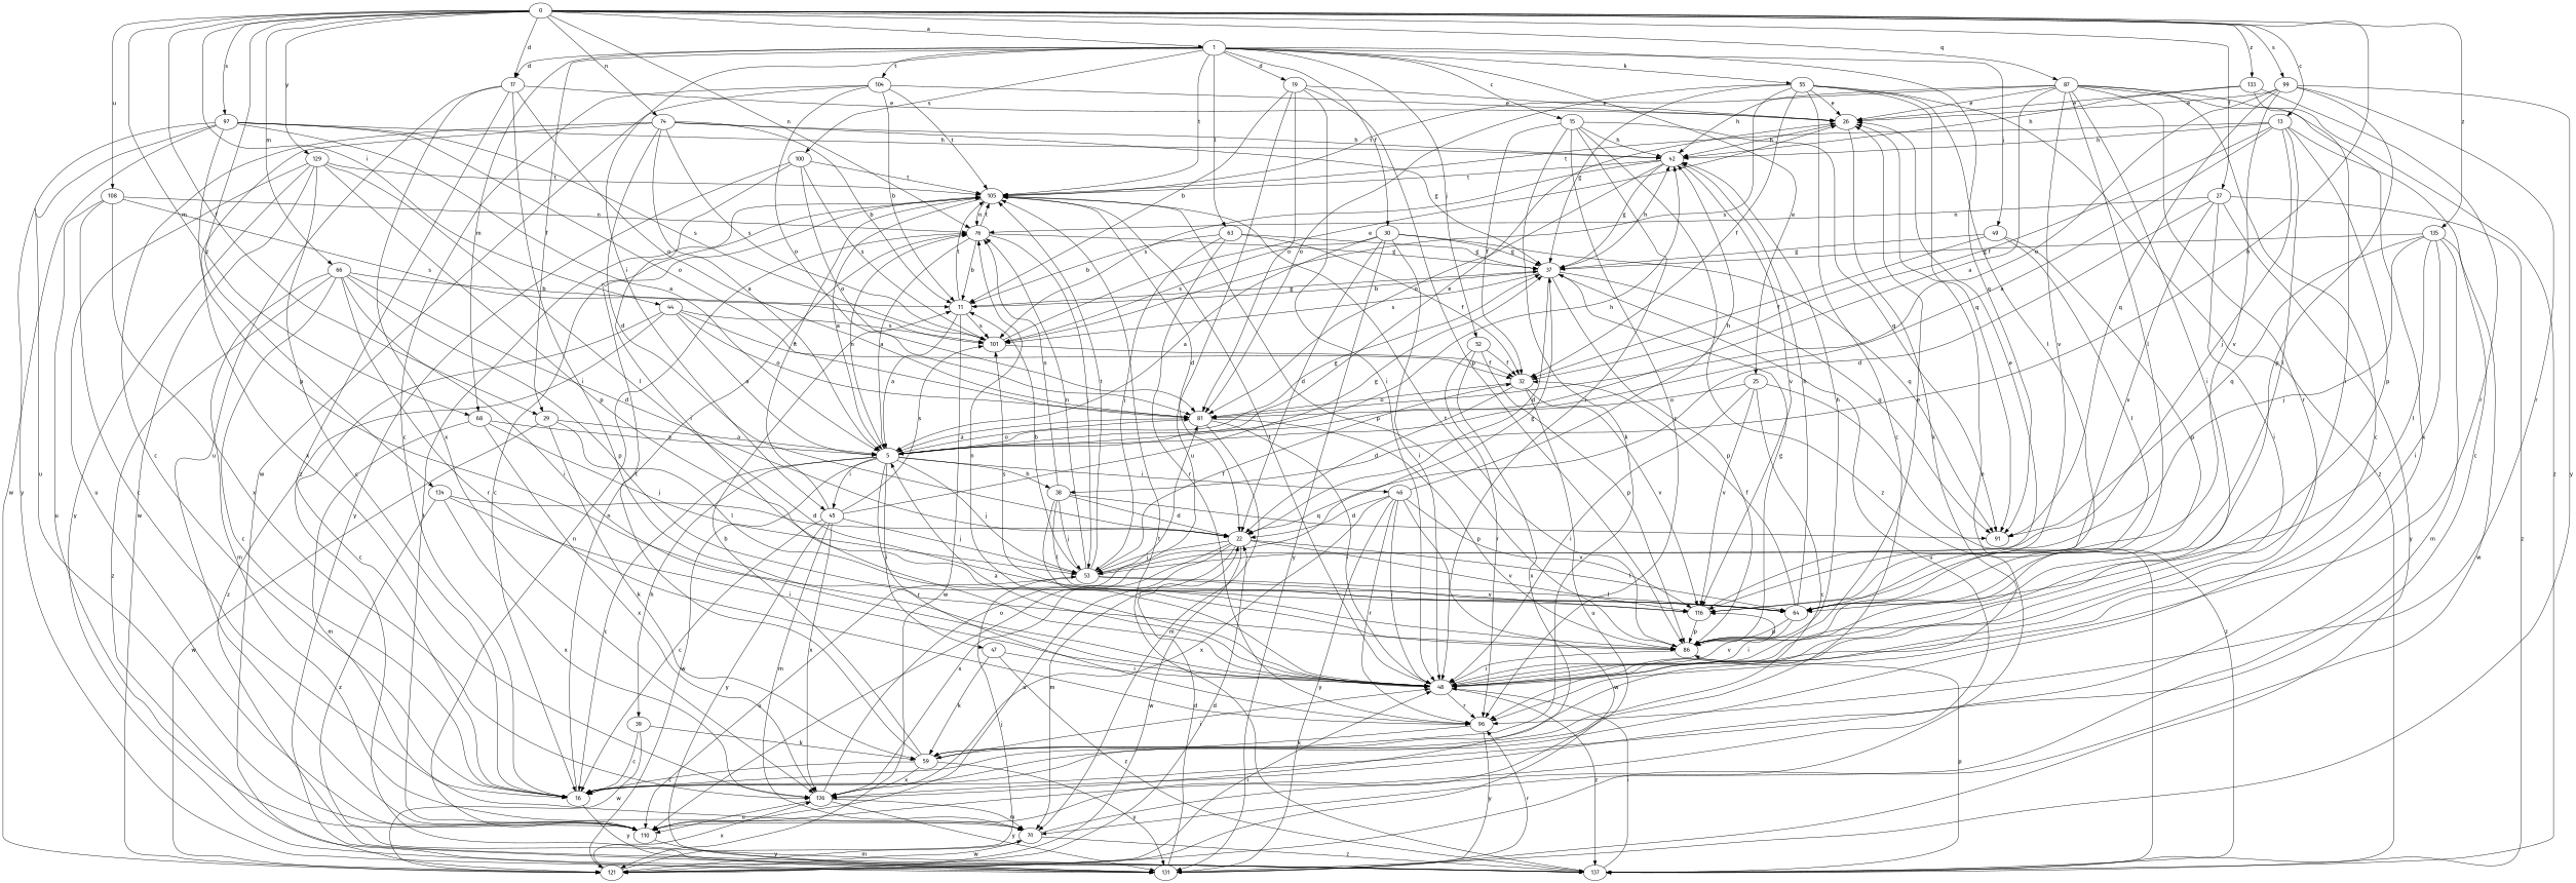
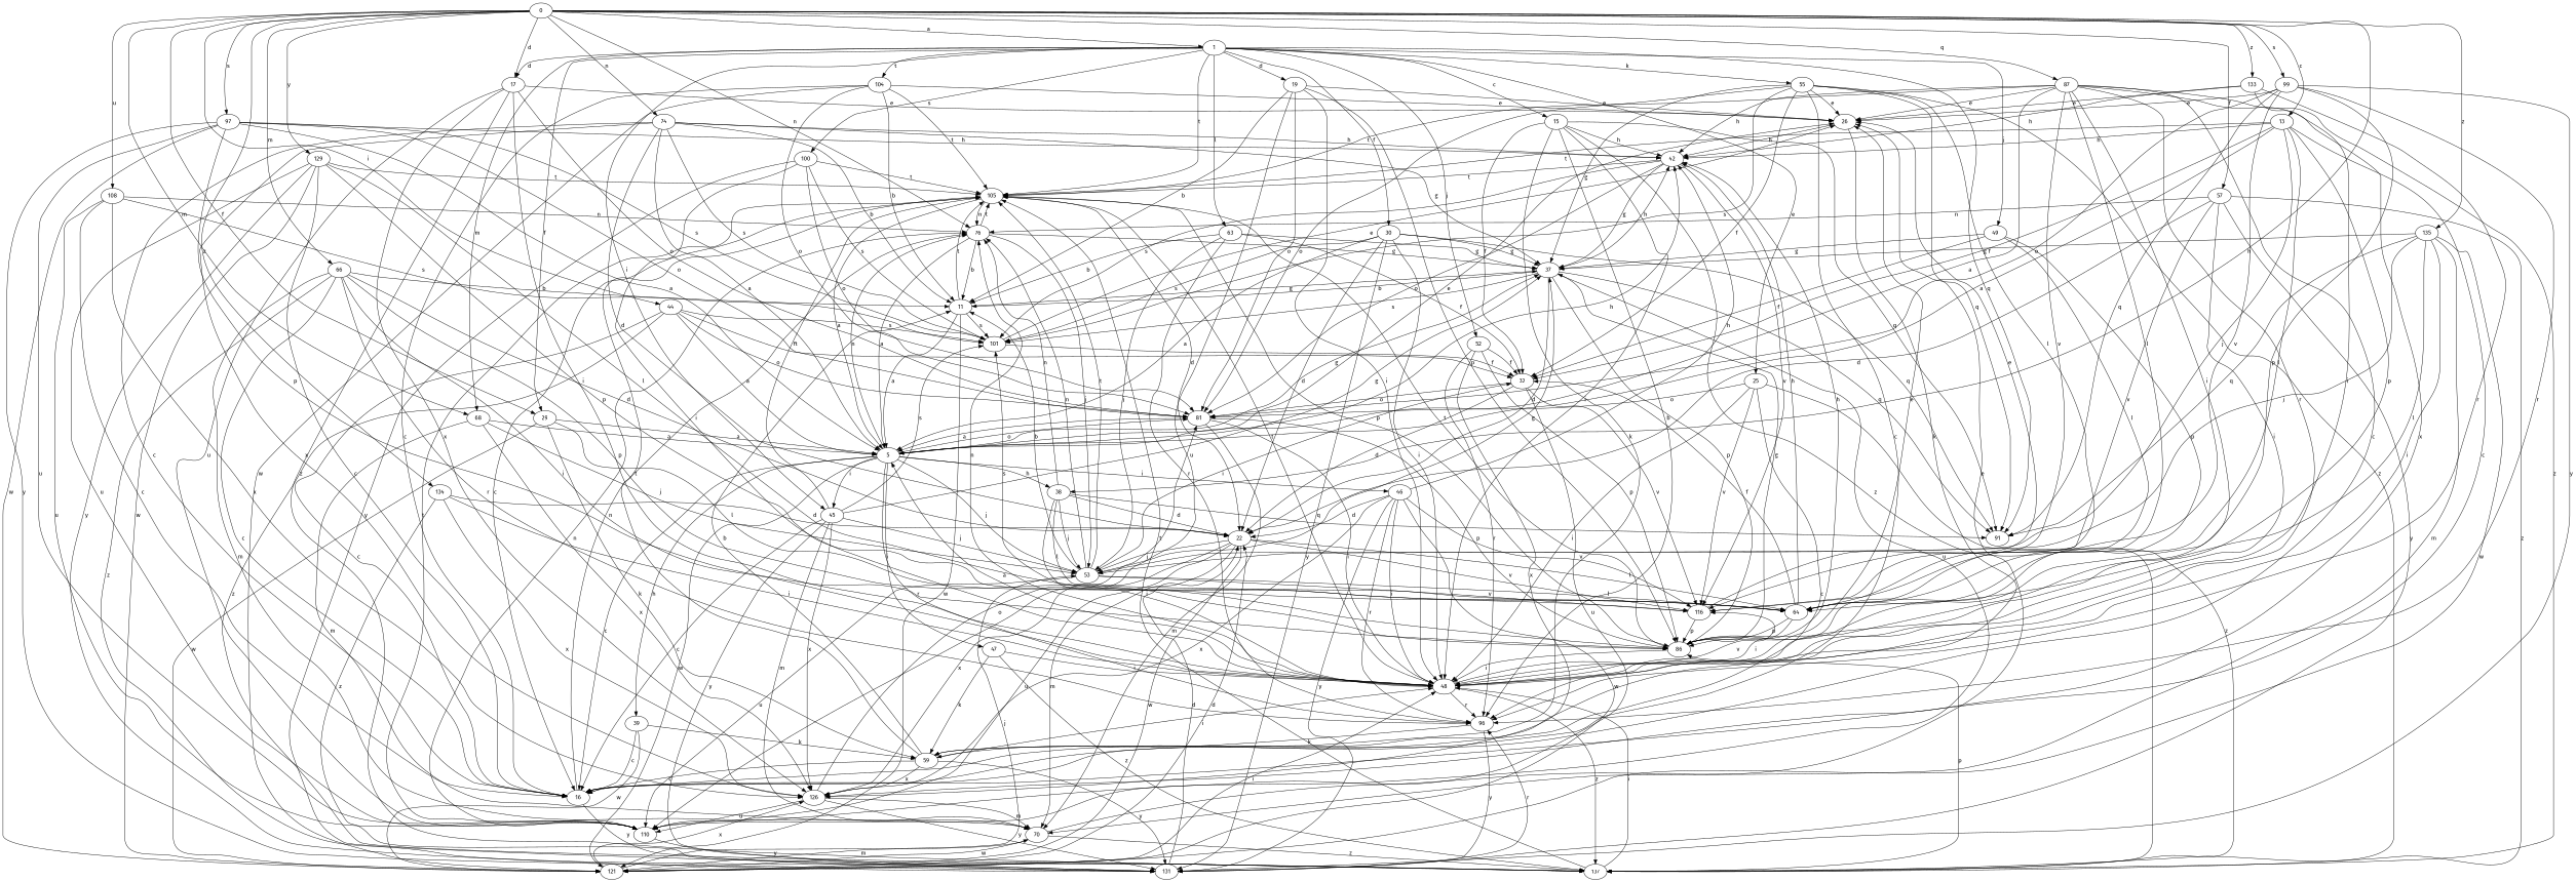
  strict digraph {
    fontname="Fira Sans"
    node [fontname="Fira Sans"]
    edge [fontname="Fira Sans"]
    0
    1
    13
    17
-   27
+   27 [label=57]
    29
    38
    44
    66
    68
    74
    76
    87
    97
    99
    108
    129
    133
    134
    135
    15
    19
    25
    30
    45
    49
    52
    55
    63
    91
    100
    104
    105
    5
    16
    42
    53
    32
    64
    86
    26
    81
    48
    137
    110
    126
    131
    22
    116
    121
    59
    101
    96
    11
    70
    37
    39
    46
    47
    0 -> 1 [label=a]
    0 -> 13 [label=c]
    0 -> 17 [label=d]
    0 -> 27 [label=f]
    0 -> 29 [label=f]
    0 -> 38 [label=h]
    0 -> 44 [label=i]
    0 -> 66 [label=m]
    0 -> 68 [label=m]
    0 -> 74 [label=n]
    0 -> 76 [label=n]
    0 -> 87 [label=q]
    0 -> 97 [label=s]
    0 -> 99 [label=s]
    0 -> 108 [label=u]
    0 -> 129 [label=y]
    0 -> 133 [label=z]
    0 -> 134 [label=z]
    0 -> 135 [label=z]
    1 -> 17 [label=d]
    1 -> 29 [label=f]
    1 -> 68 [label=m]
    1 -> 15 [label=c]
    1 -> 19 [label=d]
    1 -> 25 [label=e]
    1 -> 30 [label=f]
    1 -> 45 [label=i]
    1 -> 49 [label=j]
    1 -> 52 [label=j]
    1 -> 55 [label=k]
    1 -> 63 [label=l]
    1 -> 91 [label=q]
    1 -> 100 [label=s]
    1 -> 104 [label=t]
    1 -> 105 [label=t]
    13 -> 105 [label=t]
    13 -> 5 [label=a]
    13 -> 16 [label=c]
    13 -> 42 [label=h]
    13 -> 53 [label=j]
    13 -> 32 [label=f]
    13 -> 64 [label=l]
    13 -> 86 [label=p]
    17 -> 26 [label=e]
    17 -> 81 [label=o]
    17 -> 48 [label=i]
    17 -> 137 [label=z]
    17 -> 110 [label=u]
    17 -> 126 [label=x]
    27 -> 76 [label=n]
    27 -> 48 [label=i]
    27 -> 137 [label=z]
    27 -> 131 [label=y]
    27 -> 22 [label=d]
    27 -> 116 [label=v]
    29 -> 5 [label=a]
    29 -> 64 [label=l]
    29 -> 121 [label=w]
    29 -> 59 [label=k]
    38 -> 76 [label=n]
    38 -> 91 [label=q]
    38 -> 53 [label=j]
    38 -> 64 [label=l]
    38 -> 48 [label=i]
    38 -> 22 [label=d]
    44 -> 5 [label=a]
    44 -> 16 [label=c]
    44 -> 32 [label=f]
    44 -> 81 [label=o]
    44 -> 137 [label=z]
    44 -> 101 [label=s]
    66 -> 16 [label=c]
    66 -> 86 [label=p]
    66 -> 48 [label=i]
    66 -> 137 [label=z]
    66 -> 22 [label=d]
    66 -> 96 [label=r]
    66 -> 11 [label=b]
    66 -> 70 [label=m]
    68 -> 5 [label=a]
    68 -> 53 [label=j]
    68 -> 126 [label=x]
    68 -> 70 [label=m]
    74 -> 5 [label=a]
    74 -> 16 [label=c]
    74 -> 42 [label=h]
    74 -> 126 [label=x]
    74 -> 22 [label=d]
    74 -> 101 [label=s]
    74 -> 11 [label=b]
    74 -> 37 [label=g]
    76 -> 105 [label=t]
    76 -> 5 [label=a]
    76 -> 53 [label=j]
    76 -> 11 [label=b]
    76 -> 37 [label=g]
    87 -> 105 [label=t]
    87 -> 5 [label=a]
    87 -> 16 [label=c]
    87 -> 42 [label=h]
    87 -> 64 [label=l]
    87 -> 26 [label=e]
    87 -> 48 [label=i]
    87 -> 137 [label=z]
    87 -> 126 [label=x]
    87 -> 116 [label=v]
    87 -> 96 [label=r]
    97 -> 5 [label=a]
    97 -> 42 [label=h]
    97 -> 86 [label=p]
    97 -> 81 [label=o]
    97 -> 110 [label=u]
    97 -> 131 [label=y]
    97 -> 121 [label=w]
    97 -> 101 [label=s]
    99 -> 91 [label=q]
    99 -> 86 [label=p]
    99 -> 26 [label=e]
    99 -> 81 [label=o]
    99 -> 131 [label=y]
    99 -> 116 [label=v]
    99 -> 96 [label=r]
    108 -> 76 [label=n]
    108 -> 16 [label=c]
    108 -> 110 [label=u]
    108 -> 126 [label=x]
    108 -> 101 [label=s]
    129 -> 105 [label=t]
    129 -> 16 [label=c]
    129 -> 64 [label=l]
    129 -> 86 [label=p]
    129 -> 110 [label=u]
    129 -> 131 [label=y]
    129 -> 121 [label=w]
    133 -> 42 [label=h]
    133 -> 26 [label=e]
    133 -> 48 [label=i]
    133 -> 96 [label=r]
    134 -> 48 [label=i]
    134 -> 137 [label=z]
    134 -> 126 [label=x]
    134 -> 22 [label=d]
    135 -> 91 [label=q]
    135 -> 53 [label=j]
    135 -> 64 [label=l]
    135 -> 48 [label=i]
    135 -> 121 [label=w]
    135 -> 70 [label=m]
    135 -> 37 [label=g]
    15 -> 91 [label=q]
    15 -> 42 [label=h]
    15 -> 32 [label=f]
    15 -> 48 [label=i]
    15 -> 137 [label=z]
    15 -> 59 [label=k]
-   15 -> 96 [label=r]
+   15 -> 96 [label=b]
    19 -> 86 [label=p]
    19 -> 26 [label=e]
    19 -> 81 [label=o]
    19 -> 48 [label=i]
    19 -> 110 [label=u]
    19 -> 11 [label=b]
    25 -> 16 [label=c]
    25 -> 81 [label=o]
    25 -> 48 [label=i]
    25 -> 137 [label=z]
    25 -> 116 [label=v]
    30 -> 91 [label=q]
    30 -> 5 [label=a]
    30 -> 48 [label=i]
    30 -> 131 [label=y]
    30 -> 22 [label=d]
    30 -> 101 [label=s]
    30 -> 37 [label=g]
    45 -> 105 [label=t]
    45 -> 16 [label=c]
    45 -> 53 [label=j]
    45 -> 126 [label=x]
    45 -> 131 [label=y]
    45 -> 101 [label=s]
    45 -> 70 [label=m]
    45 -> 37 [label=g]
    49 -> 32 [label=f]
    49 -> 64 [label=l]
    49 -> 86 [label=p]
    49 -> 37 [label=g]
    52 -> 32 [label=f]
    52 -> 86 [label=p]
    52 -> 126 [label=x]
    52 -> 96 [label=r]
    55 -> 91 [label=q]
    55 -> 16 [label=c]
    55 -> 32 [label=f]
    55 -> 64 [label=l]
    55 -> 26 [label=e]
    55 -> 81 [label=o]
    55 -> 137 [label=z]
    55 -> 101 [label=s]
    55 -> 37 [label=g]
    63 -> 53 [label=j]
    63 -> 32 [label=f]
    63 -> 96 [label=r]
    63 -> 11 [label=b]
    63 -> 37 [label=g]
    100 -> 105 [label=t]
    100 -> 81 [label=o]
    100 -> 48 [label=i]
    100 -> 131 [label=y]
    100 -> 101 [label=s]
    104 -> 105 [label=t]
    104 -> 16 [label=c]
    104 -> 26 [label=e]
    104 -> 81 [label=o]
    104 -> 121 [label=w]
    104 -> 11 [label=b]
    105 -> 76 [label=n]
    105 -> 5 [label=a]
    105 -> 16 [label=c]
    105 -> 86 [label=p]
    105 -> 22 [label=d]
    5 -> 38 [label=h]
    5 -> 76 [label=n]
    5 -> 45 [label=i]
    5 -> 16 [label=c]
    5 -> 42 [label=h]
    5 -> 53 [label=j]
    5 -> 26 [label=e]
    5 -> 81 [label=o]
    5 -> 121 [label=w]
    5 -> 96 [label=r]
    5 -> 37 [label=g]
    5 -> 39 [label=h]
    5 -> 46 [label=i]
    5 -> 47 [label=i]
    16 -> 76 [label=n]
    16 -> 131 [label=y]
    42 -> 105 [label=t]
    42 -> 81 [label=o]
    42 -> 116 [label=v]
    42 -> 101 [label=s]
    42 -> 37 [label=g]
    53 -> 76 [label=n]
    53 -> 105 [label=t]
-   53 -> 32 [label=f]
+   53 -> 32 [label=i]
    53 -> 64 [label=l]
    53 -> 110 [label=u]
    53 -> 116 [label=v]
    53 -> 11 [label=b]
    53 -> 37 [label=g]
    32 -> 81 [label=o]
    32 -> 110 [label=u]
    32 -> 22 [label=d]
    32 -> 116 [label=v]
    64 -> 42 [label=h]
    64 -> 32 [label=f]
    64 -> 86 [label=p]
    64 -> 48 [label=i]
    86 -> 105 [label=t]
    86 -> 42 [label=h]
    86 -> 48 [label=i]
    86 -> 37 [label=g]
    26 -> 42 [label=h]
    26 -> 59 [label=k]
    81 -> 5 [label=a]
    81 -> 86 [label=p]
    81 -> 48 [label=i]
    81 -> 70 [label=m]
    48 -> 76 [label=n]
    48 -> 105 [label=t]
    48 -> 5 [label=a]
    48 -> 26 [label=e]
    48 -> 137 [label=z]
    48 -> 116 [label=v]
    48 -> 96 [label=r]
    137 -> 105 [label=t]
    137 -> 86 [label=p]
    137 -> 48 [label=i]
    110 -> 76 [label=n]
    110 -> 105 [label=t]
    110 -> 131 [label=y]
    126 -> 81 [label=o]
    126 -> 110 [label=u]
    126 -> 131 [label=y]
    126 -> 70 [label=m]
    131 -> 22 [label=d]
    131 -> 96 [label=r]
    22 -> 53 [label=j]
    22 -> 64 [label=l]
    22 -> 110 [label=u]
    22 -> 126 [label=x]
    22 -> 116 [label=v]
    22 -> 121 [label=w]
    22 -> 70 [label=m]
    116 -> 86 [label=p]
    116 -> 26 [label=e]
    116 -> 101 [label=s]
    121 -> 53 [label=j]
    121 -> 48 [label=i]
    121 -> 126 [label=x]
    121 -> 22 [label=d]
    121 -> 70 [label=m]
    59 -> 105 [label=t]
    59 -> 16 [label=c]
    59 -> 48 [label=i]
    59 -> 126 [label=x]
    59 -> 131 [label=y]
    59 -> 11 [label=b]
    101 -> 32 [label=f]
    101 -> 26 [label=e]
    96 -> 131 [label=y]
    96 -> 59 [label=k]
    11 -> 105 [label=t]
    11 -> 5 [label=a]
    11 -> 121 [label=w]
    11 -> 101 [label=s]
    11 -> 37 [label=g]
    70 -> 26 [label=e]
    70 -> 137 [label=z]
    70 -> 121 [label=w]
    37 -> 91 [label=q]
    37 -> 42 [label=h]
    37 -> 86 [label=p]
    37 -> 110 [label=u]
    37 -> 22 [label=d]
    37 -> 101 [label=s]
    37 -> 11 [label=b]
    39 -> 16 [label=c]
    39 -> 121 [label=w]
    39 -> 59 [label=k]
    46 -> 42 [label=h]
    46 -> 48 [label=i]
    46 -> 126 [label=x]
    46 -> 131 [label=y]
    46 -> 22 [label=d]
    46 -> 116 [label=v]
    46 -> 121 [label=w]
    46 -> 96 [label=r]
    47 -> 48 [label=i]
    47 -> 137 [label=z]
    47 -> 59 [label=k]
  }
